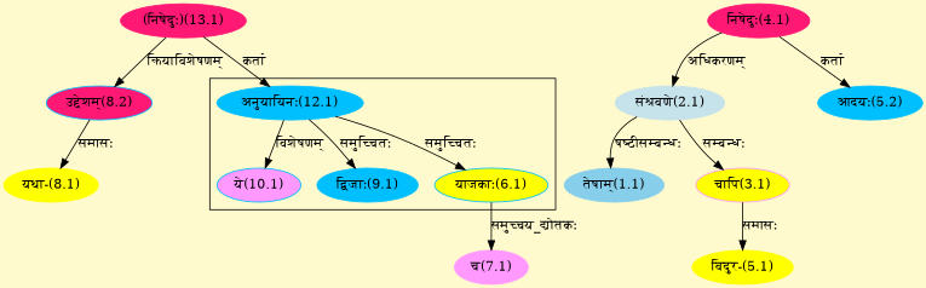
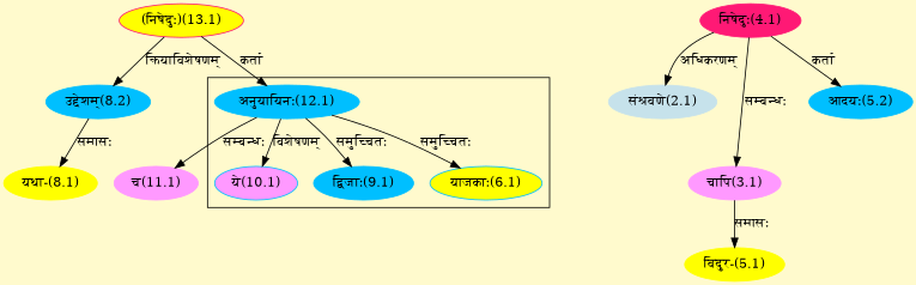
  digraph {
    bgcolor=lemonchiffon1
    compound=true
    rankdir=BT
    node [color="#00BFFF" style=filled]
    edge [dir=back]
    n1 [fillcolor="#FFFF00" label="याजकाः(6.1)"]
    n2 [label="अनुयायिनः(12.1)"]
    n3 [label="द्विजाः(9.1)"]
    n4 [fillcolor="#FF99FF" label="ये(10.1)"]
-   n5 [color="#FF1975" label="(निषेदुः)(13.1)"]
-   n6 [color="#87CEEB" label="तेषाम्(1.1)"]
+   n5 [color="#FF1975" label="(निषेदुः)(13.1)" fillcolor="#FFFF00"]
    n7 [color="#C6E2EB" label="संश्रवणे(2.1)"]
    n8 [color="#FF1975" label="निषेदुः(4.1)"]
-   n9 [color="#FF99FF" label="चापि(3.1)" fillcolor="#FFFF00"]
+   n9 [color="#FF99FF" label="चापि(3.1)"]
    n10 [label="आदयः(5.2)"]
    n11 [color="#FFFF00" label="विदुर-(5.1)"]
-   n12 [color="#FF99FF" label="च(7.1)"]
    n13 [color="#FFFF00" label="यथा-(8.1)"]
-   n14 [label="उद्देशम्(8.2)" fillcolor="#FF1975"]
+   n14 [label="उद्देशम्(8.2)"]
+   n15 [color="#FF99FF" label="च(11.1)"]
    subgraph cluster_1 {
      n1
      n2
      n3
      n4
    }
    n1 -> n2 [label="समुच्चितः"]
    n2 -> n5 [label="कर्ता"]
    n3 -> n2 [label="समुच्चितः"]
    n4 -> n2 [label="विशेषणम्"]
-   n6 -> n7 [label="षष्ठीसम्बन्धः"]
    n7 -> n8 [label="अधिकरणम्"]
-   n9 -> n7 [label="सम्बन्धः"]
+   n9 -> n8 [label="सम्बन्धः"]
    n10 -> n8 [label="कर्ता"]
    n11 -> n9 [label="समासः"]
-   n12 -> n1 [label="समुच्चय_द्योतकः"]
    n13 -> n14 [label="समासः"]
    n14 -> n5 [label="क्रियाविशेषणम्"]
+   n15 -> n2 [label="सम्बन्धः"]
  }
